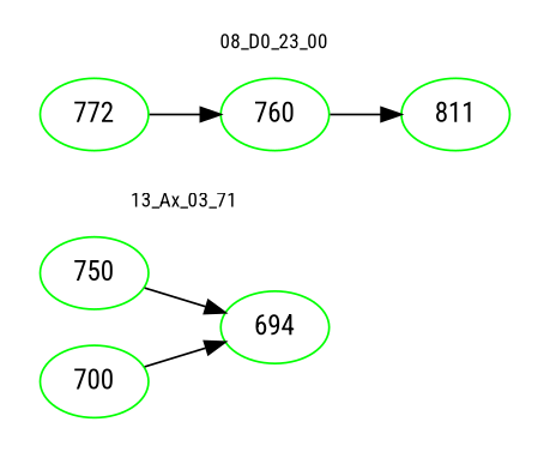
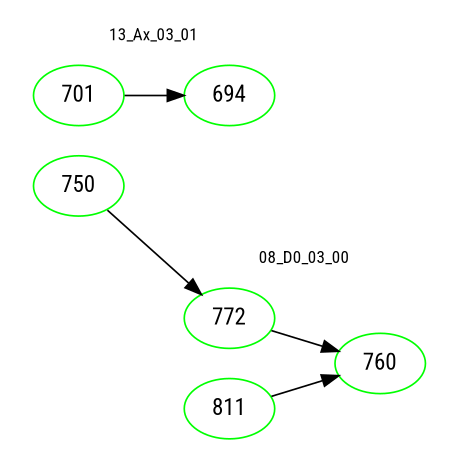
  digraph {
    fontname="Roboto Condensed"
    rankdir=LR
    node [color=green fontname="Roboto Condensed"]
    edge [color=black fontname="Roboto Condensed"]
    n1 [label=750]
    n2 [label=694]
-   n3 [label=700]
+   n3 [label=701]
    n4 [label=772]
    n5 [label=760]
    n6 [label=811]
    subgraph cluster_1 {
      color=white
      fontsize=10
-     label="13_Ax_03_71"
+     label="13_Ax_03_01"
      n1
      n2
      n3
    }
    subgraph cluster_2 {
      color=white
      fontsize=10
-     label="08_D0_23_00"
+     label="08_D0_03_00"
      n4
      n5
      n6
    }
-   n1 -> n2
+   n1 -> n4
    n3 -> n2
    n4 -> n5
-   n5 -> n6
+   n6 -> n5
  }
